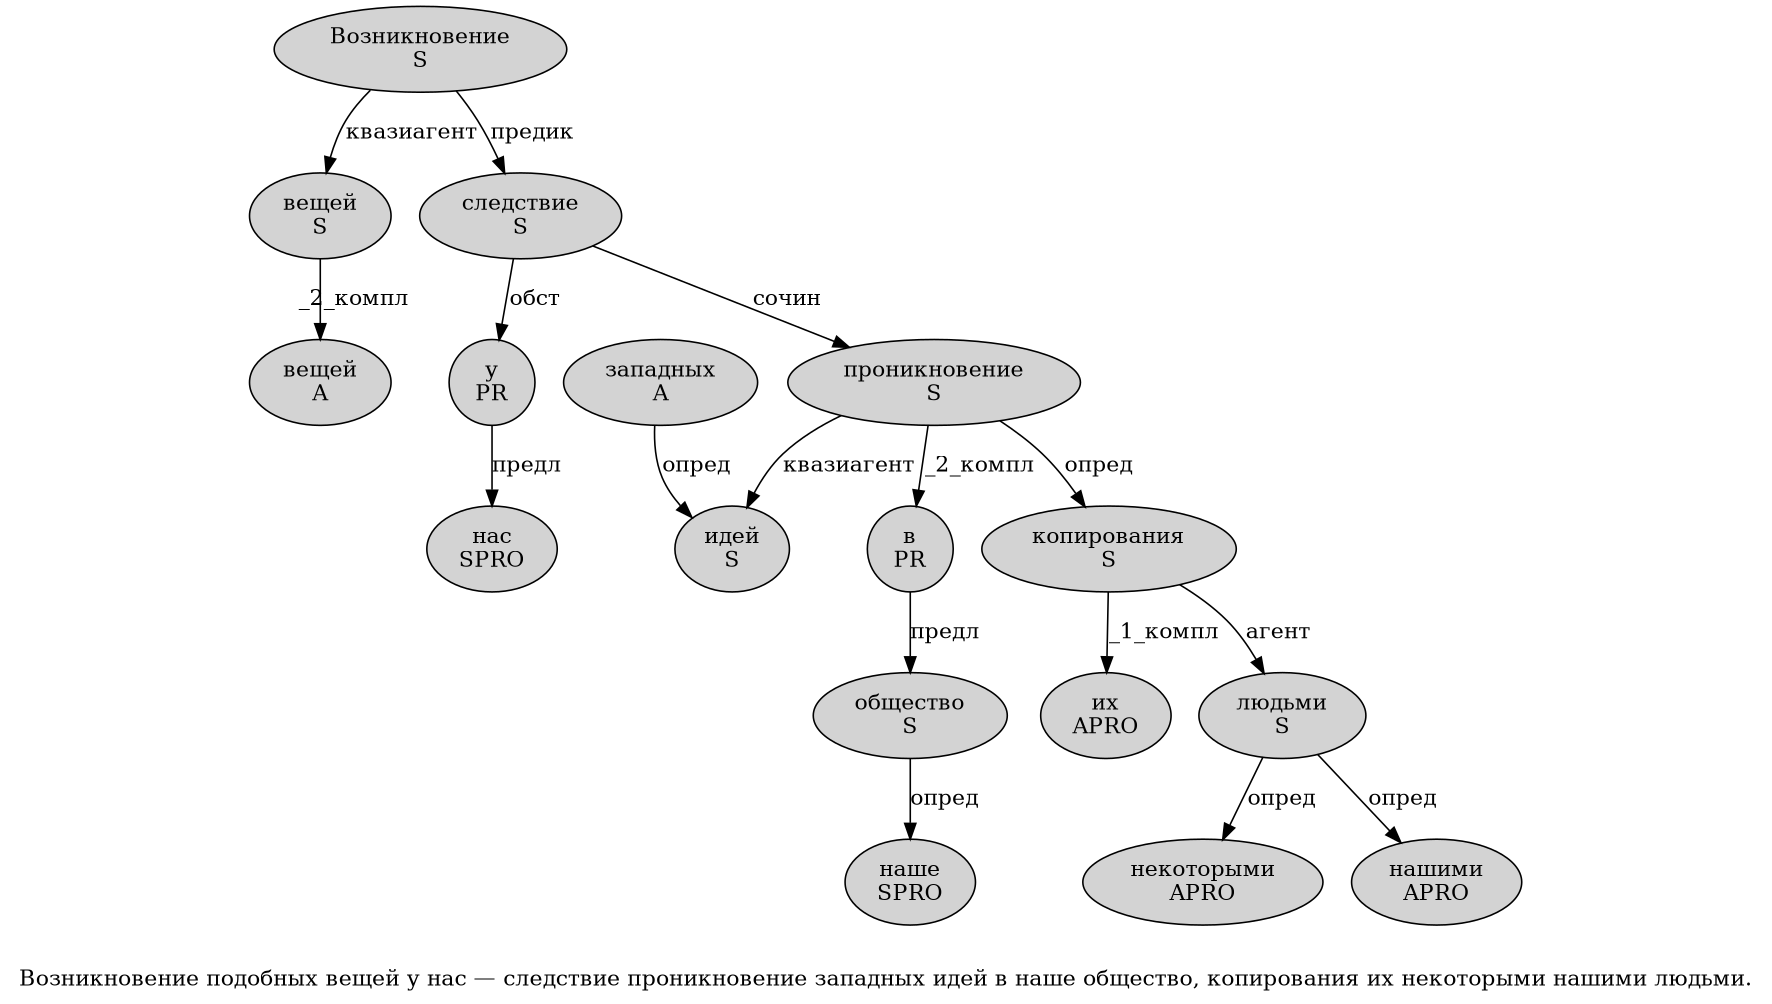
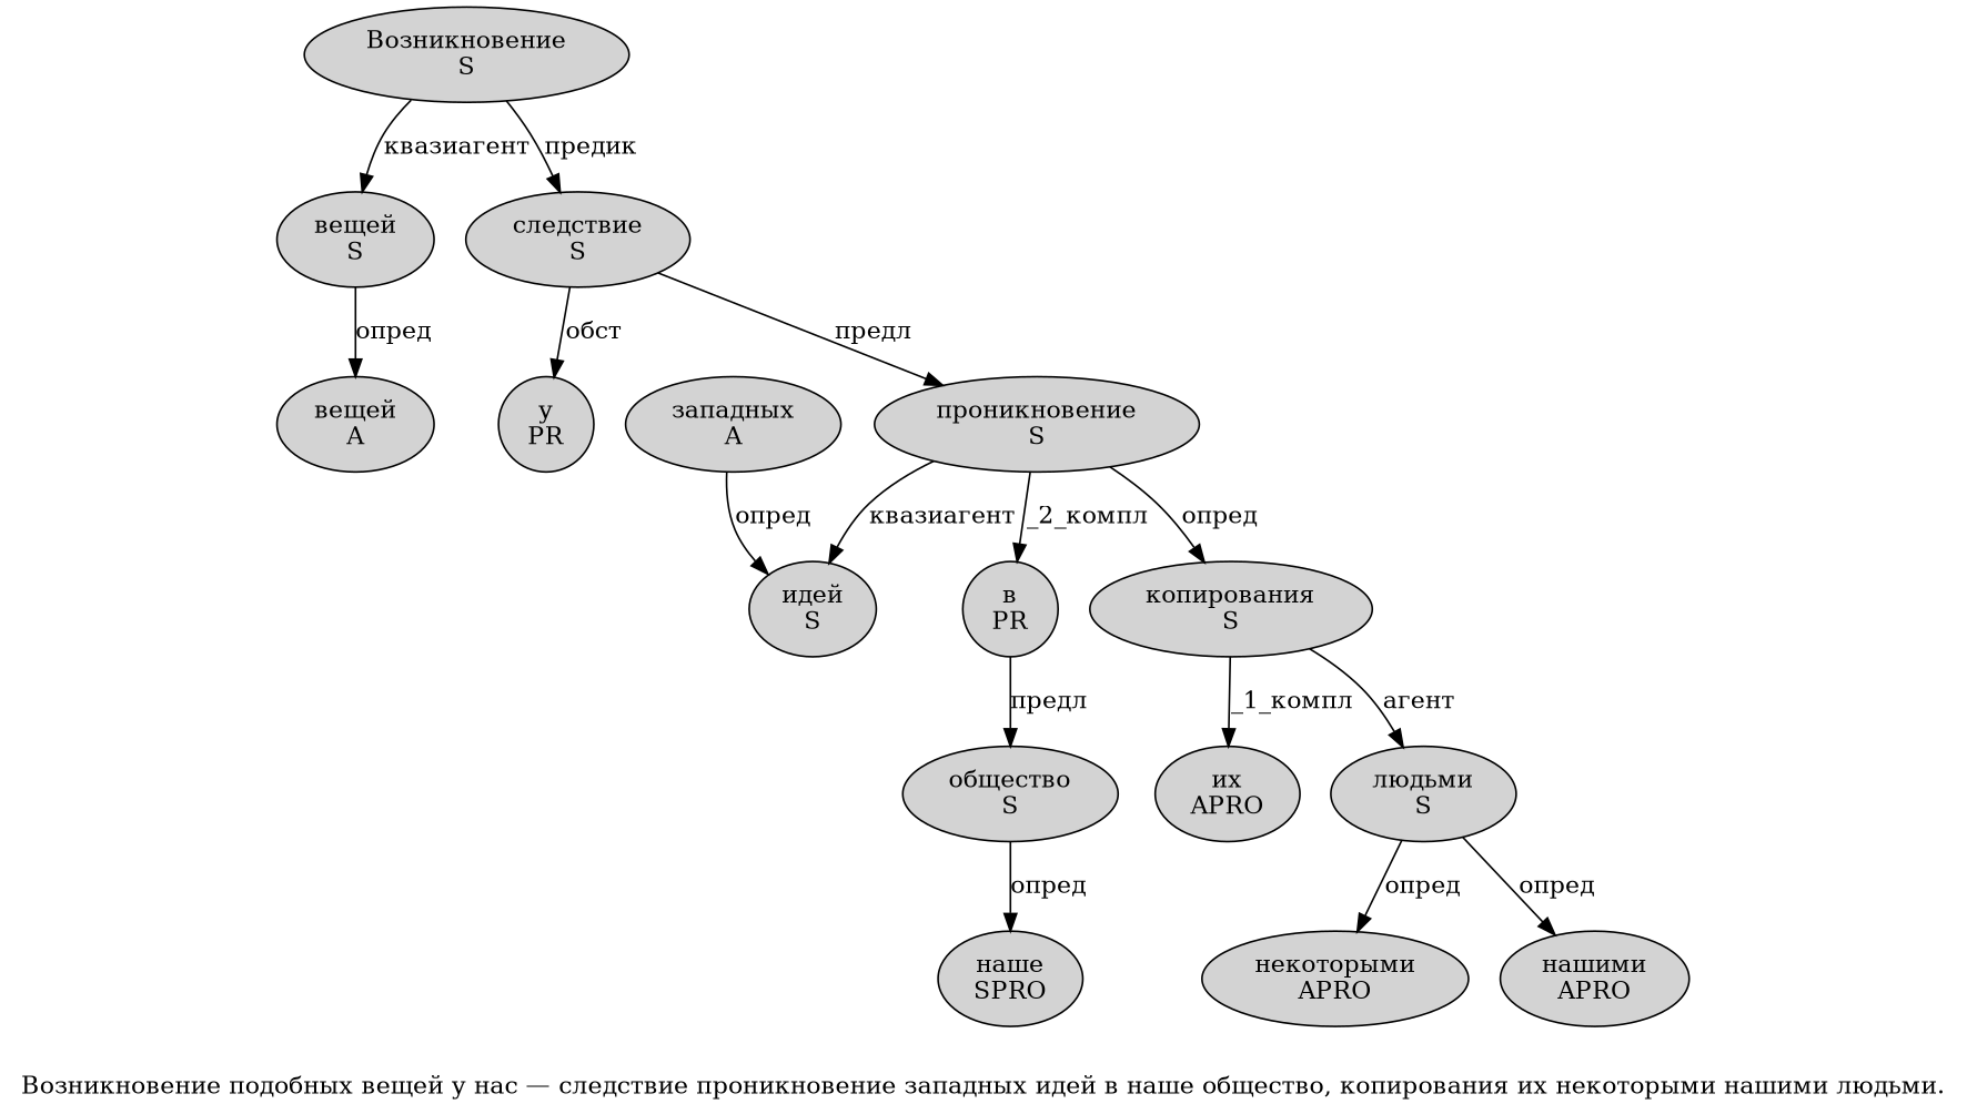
  digraph {
    label="Возникновение подобных вещей у нас — следствие проникновение западных идей в наше общество, копирования их некоторыми нашими людьми."
    node [fillcolor=lightgray penwidth=1 shape=ellipse style=filled]
    n1 [label="Возникновение\nS"]
    n2 [label="вещей\nS"]
    n3 [label="следствие\nS"]
    n4 [label="вещей\nA"]
    n5 [label="у\nPR"]
-   n6 [label="нас\nSPRO"]
    n7 [label="проникновение\nS"]
    n8 [label="идей\nS"]
    n9 [label="в\nPR"]
    n10 [label="копирования\nS"]
    n11 [label="общество\nS"]
    n12 [label="их\nAPRO"]
    n13 [label="людьми\nS"]
    n14 [label="западных\nA"]
    n15 [label="наше\nSPRO"]
    n16 [label="некоторыми\nAPRO"]
    n17 [label="нашими\nAPRO"]
    n1 -> n2 [label="квазиагент"]
    n1 -> n3 [label="предик"]
-   n2 -> n4 [label="_2_компл"]
+   n2 -> n4 [label="опред"]
    n3 -> n5 [label="обст"]
-   n3 -> n7 [label="сочин"]
-   n5 -> n6 [label="предл"]
+   n3 -> n7 [label="предл"]
    n7 -> n8 [label="квазиагент"]
    n7 -> n9 [label="_2_компл"]
    n7 -> n10 [label="опред"]
    n9 -> n11 [label="предл"]
    n10 -> n12 [label="_1_компл"]
    n10 -> n13 [label="агент"]
    n11 -> n15 [label="опред"]
    n13 -> n16 [label="опред"]
    n13 -> n17 [label="опред"]
    n14 -> n8 [label="опред"]
  }
